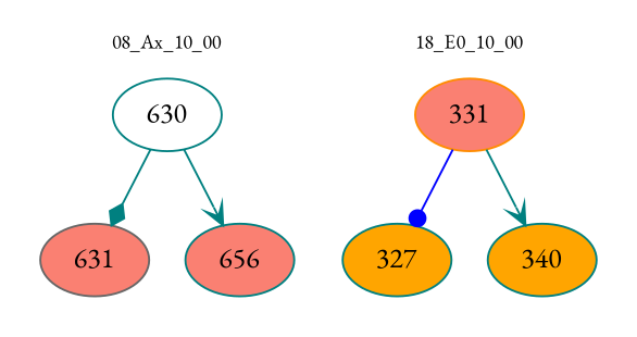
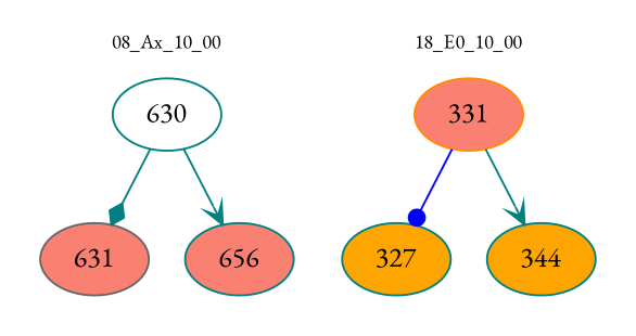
  digraph {
    fontname="EB Garamond"
    node [color=teal fillcolor=salmon fontname="EB Garamond" style=filled]
    edge [arrowhead=vee color=teal fontname="EB Garamond"]
    n1 [fillcolor=white label=630]
    n2 [color=gray40 label=631]
    n3 [label=656]
    n4 [color=darkorange label=331]
    n5 [fillcolor=orange label=327]
-   n6 [fillcolor=orange label=340]
+   n6 [fillcolor=orange label=344]
    subgraph cluster_1 {
      color=white
      fontsize=10
      label="08_Ax_10_00"
      n1
      n2
      n3
    }
    subgraph cluster_2 {
      color=white
      fontsize=10
      label="18_E0_10_00"
      n4
      n5
      n6
    }
    n1 -> n2 [arrowhead=diamond]
    n1 -> n3
    n4 -> n5 [arrowhead=dot color=blue]
    n4 -> n6
  }
